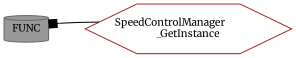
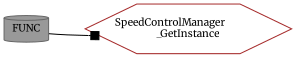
  digraph {
    rankdir=LR
    fontname=Merriweather
    node [fontname=Merriweather fontsize=10 style=filled]
    n1 [color=gray40 fillcolor=grey60 fontcolor=black height=0.2 label=FUNC shape=cylinder width=0.4]
    n2 [color=brown fillcolor=white height=0.2 label="SpeedControlManager\l_GetInstance" shape=hexagon width=0.4]
-   n2 -> n1 [color=black fontname=Merriweather fontsize=10 labelfontname=Helvetica labelfontsize=10 style=solid arrowhead=box]
+   n1 -> n2 [color=black fontname=Merriweather fontsize=10 labelfontname=Helvetica labelfontsize=10 style=solid arrowhead=box]
  }
